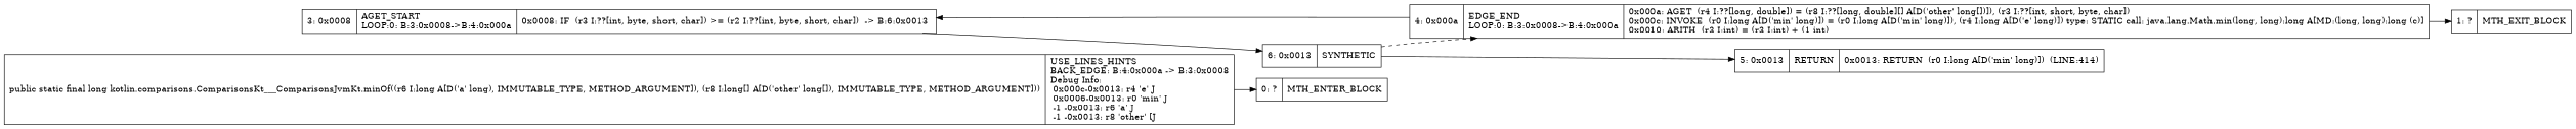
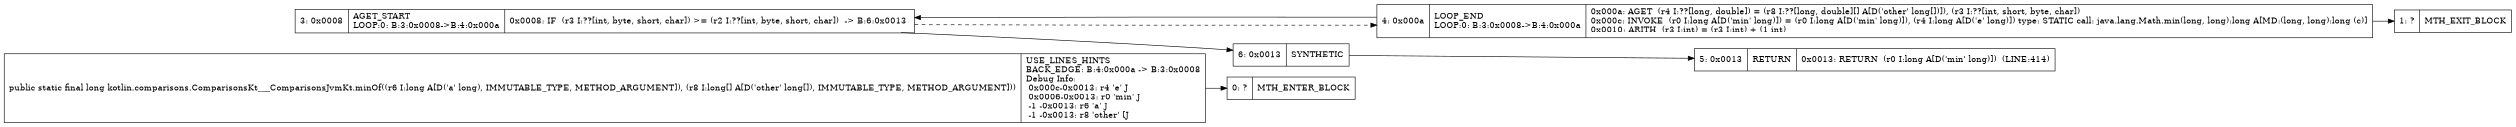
  digraph {
    rankdir=LR
    node [shape=record]
    n1 [label="{0\:\ ?|MTH_ENTER_BLOCK\l}"]
    n2 [label="{3\:\ 0x0008|AGET_START\lLOOP:0: B:3:0x0008\-\>B:4:0x000a\l|0x0008: IF  (r3 I:??[int, byte, short, char]) \>= (r2 I:??[int, byte, short, char])  \-\> B:6:0x0013 \l}"]
-   n3 [label="{4\:\ 0x000a|EDGE_END\lLOOP:0: B:3:0x0008\-\>B:4:0x000a\l|0x000a: AGET  (r4 I:??[long, double]) = (r8 I:??[long, double][] A[D('other' long[])]), (r3 I:??[int, short, byte, char]) \l0x000c: INVOKE  (r0 I:long A[D('min' long)]) = (r0 I:long A[D('min' long)]), (r4 I:long A[D('e' long)]) type: STATIC call: java.lang.Math.min(long, long):long A[MD:(long, long):long (c)]\l0x0010: ARITH  (r3 I:int) = (r3 I:int) + (1 int) \l}"]
+   n3 [label="{4\:\ 0x000a|LOOP_END\lLOOP:0: B:3:0x0008\-\>B:4:0x000a\l|0x000a: AGET  (r4 I:??[long, double]) = (r8 I:??[long, double][] A[D('other' long[])]), (r3 I:??[int, short, byte, char]) \l0x000c: INVOKE  (r0 I:long A[D('min' long)]) = (r0 I:long A[D('min' long)]), (r4 I:long A[D('e' long)]) type: STATIC call: java.lang.Math.min(long, long):long A[MD:(long, long):long (c)]\l0x0010: ARITH  (r3 I:int) = (r3 I:int) + (1 int) \l}"]
    n4 [label="{6\:\ 0x0013|SYNTHETIC\l}"]
    n5 [label="{1\:\ ?|MTH_EXIT_BLOCK\l}"]
    n6 [label="{5\:\ 0x0013|RETURN\l|0x0013: RETURN  (r0 I:long A[D('min' long)])  (LINE:414)\l}"]
    n7 [label="{public static final long kotlin.comparisons.ComparisonsKt___ComparisonsJvmKt.minOf((r6 I:long A[D('a' long), IMMUTABLE_TYPE, METHOD_ARGUMENT]), (r8 I:long[] A[D('other' long[]), IMMUTABLE_TYPE, METHOD_ARGUMENT]))  | USE_LINES_HINTS\lBACK_EDGE: B:4:0x000a \-\> B:3:0x0008\lDebug Info:\l  0x000c\-0x0013: r4 'e' J\l  0x0006\-0x0013: r0 'min' J\l  \-1 \-0x0013: r6 'a' J\l  \-1 \-0x0013: r8 'other' [J\l}"]
-   n4 -> n3 [style=dashed]
+   n2 -> n3 [style=dashed]
    n2 -> n4
    n3 -> n2
    n3 -> n5
    n4 -> n6
    n7 -> n1
  }
